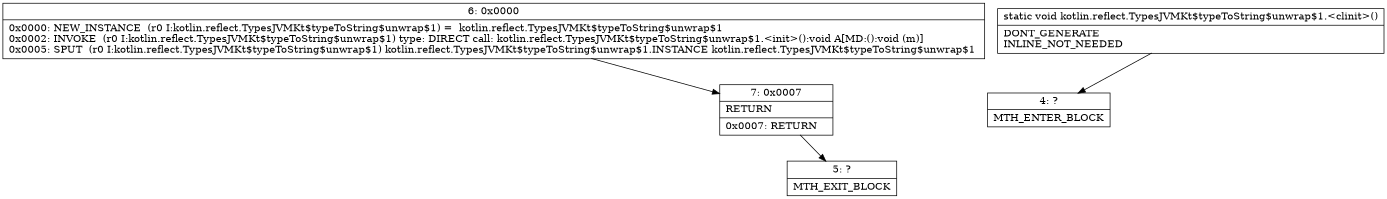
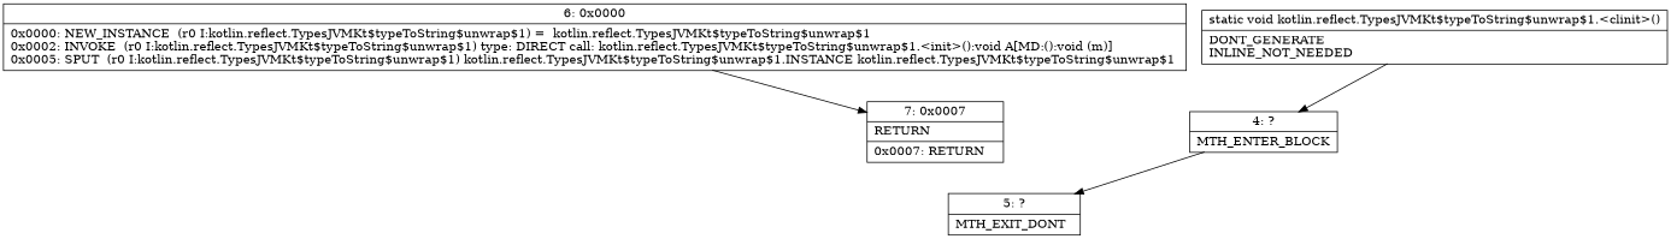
  digraph {
    node [shape=record]
    n1 [label="{4\:\ ?|MTH_ENTER_BLOCK\l}"]
    n2 [label="{6\:\ 0x0000|0x0000: NEW_INSTANCE  (r0 I:kotlin.reflect.TypesJVMKt$typeToString$unwrap$1) =  kotlin.reflect.TypesJVMKt$typeToString$unwrap$1 \l0x0002: INVOKE  (r0 I:kotlin.reflect.TypesJVMKt$typeToString$unwrap$1) type: DIRECT call: kotlin.reflect.TypesJVMKt$typeToString$unwrap$1.\<init\>():void A[MD:():void (m)]\l0x0005: SPUT  (r0 I:kotlin.reflect.TypesJVMKt$typeToString$unwrap$1) kotlin.reflect.TypesJVMKt$typeToString$unwrap$1.INSTANCE kotlin.reflect.TypesJVMKt$typeToString$unwrap$1 \l}"]
    n3 [label="{7\:\ 0x0007|RETURN\l|0x0007: RETURN   \l}"]
-   n4 [label="{5\:\ ?|MTH_EXIT_BLOCK\l}"]
+   n4 [label="{5\:\ ?|MTH_EXIT_DONT\l}"]
    n5 [label="{static void kotlin.reflect.TypesJVMKt$typeToString$unwrap$1.\<clinit\>()  | DONT_GENERATE\lINLINE_NOT_NEEDED\l}"]
    n2 -> n3
-   n3 -> n4
+   n1 -> n4
    n5 -> n1
  }
